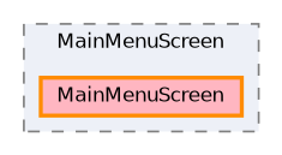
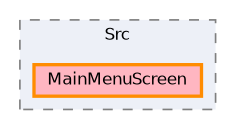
  digraph {
    compound=true
    n1 [color=darkorange fillcolor=lightpink fontname=Helvetica fontsize=10 height=0.2 label=MainMenuScreen shape=box style="filled,bold" width=0.4]
    subgraph cluster_1 {
      bgcolor="#edf0f7"
      fontname=Helvetica
      fontsize=10
-     label=MainMenuScreen
+     label=Src
      pencolor=grey50
      style="filled,dashed"
      n1
    }
  }
